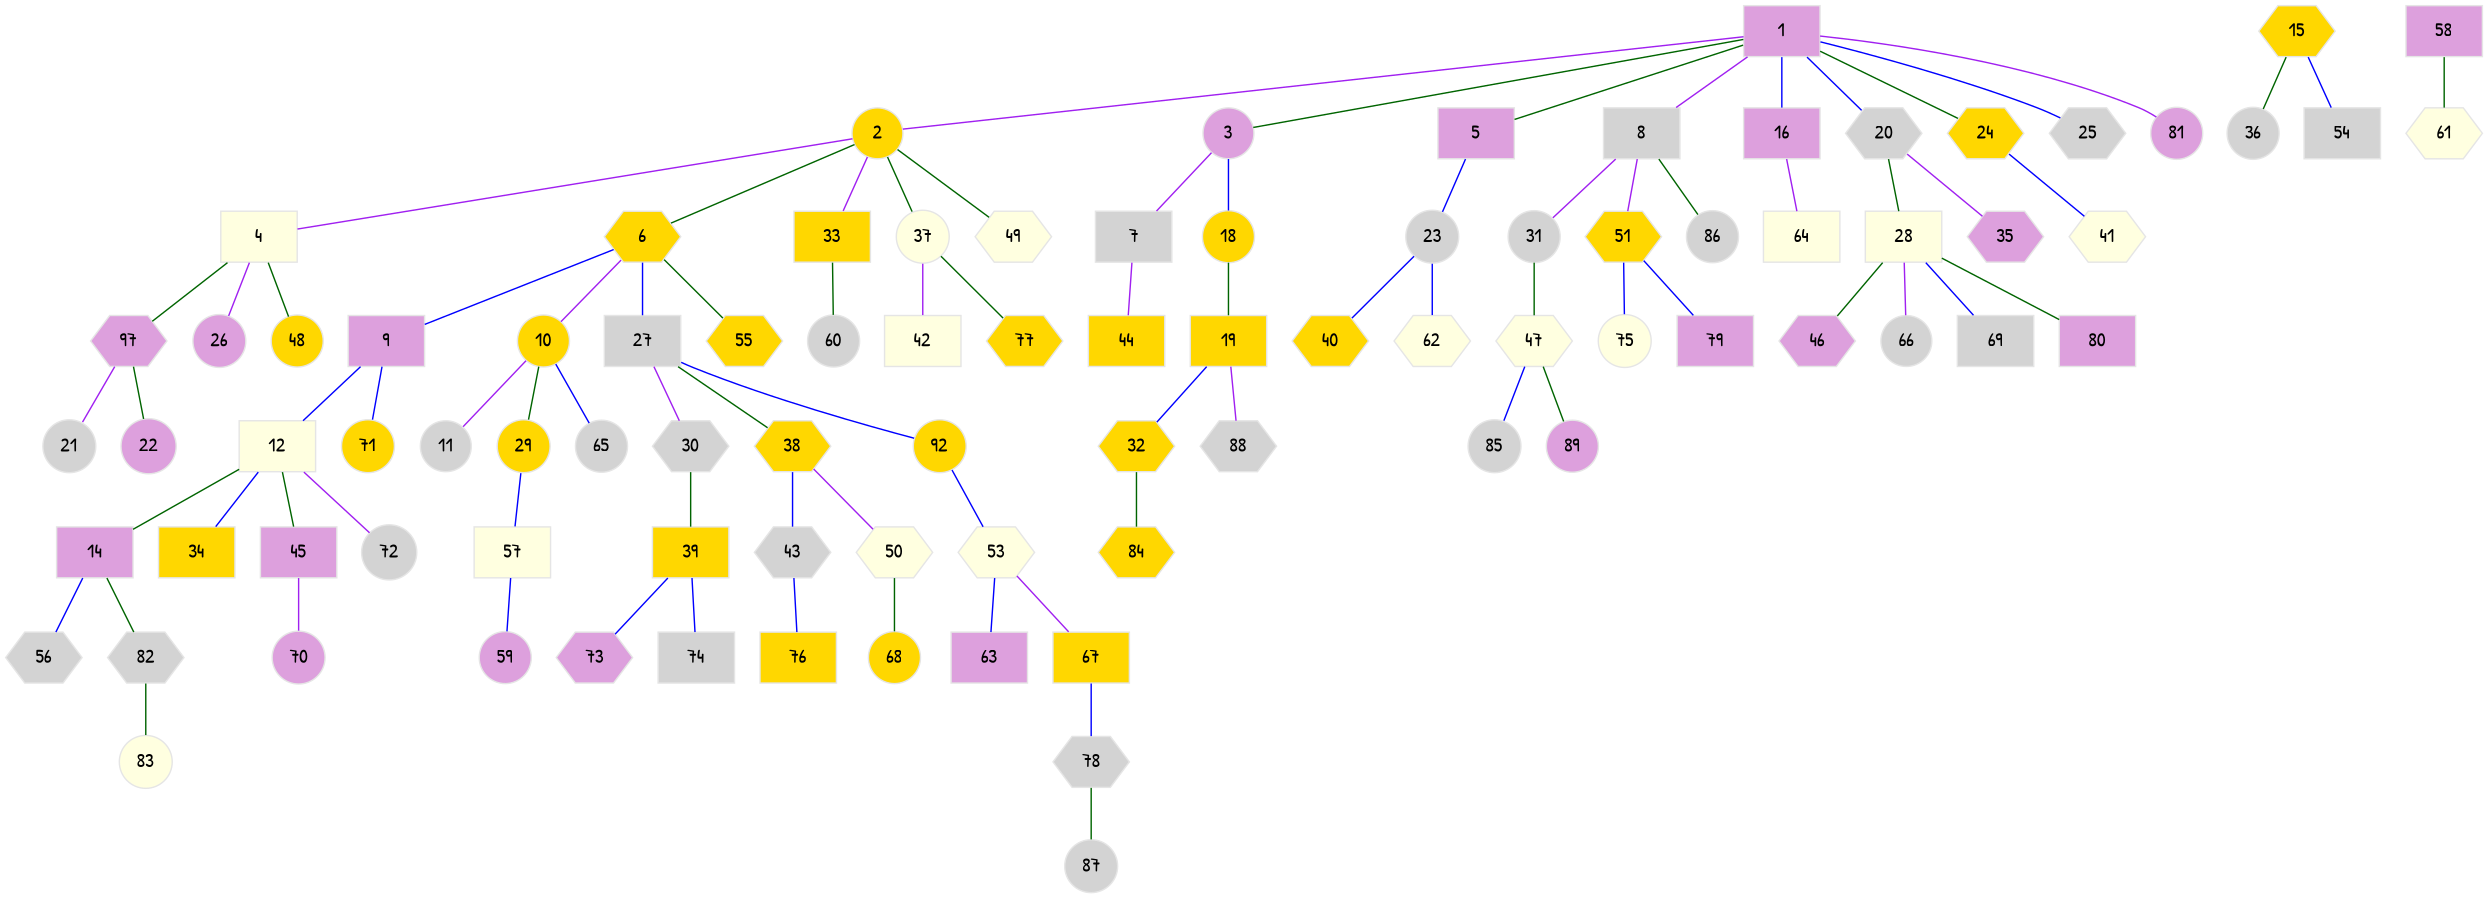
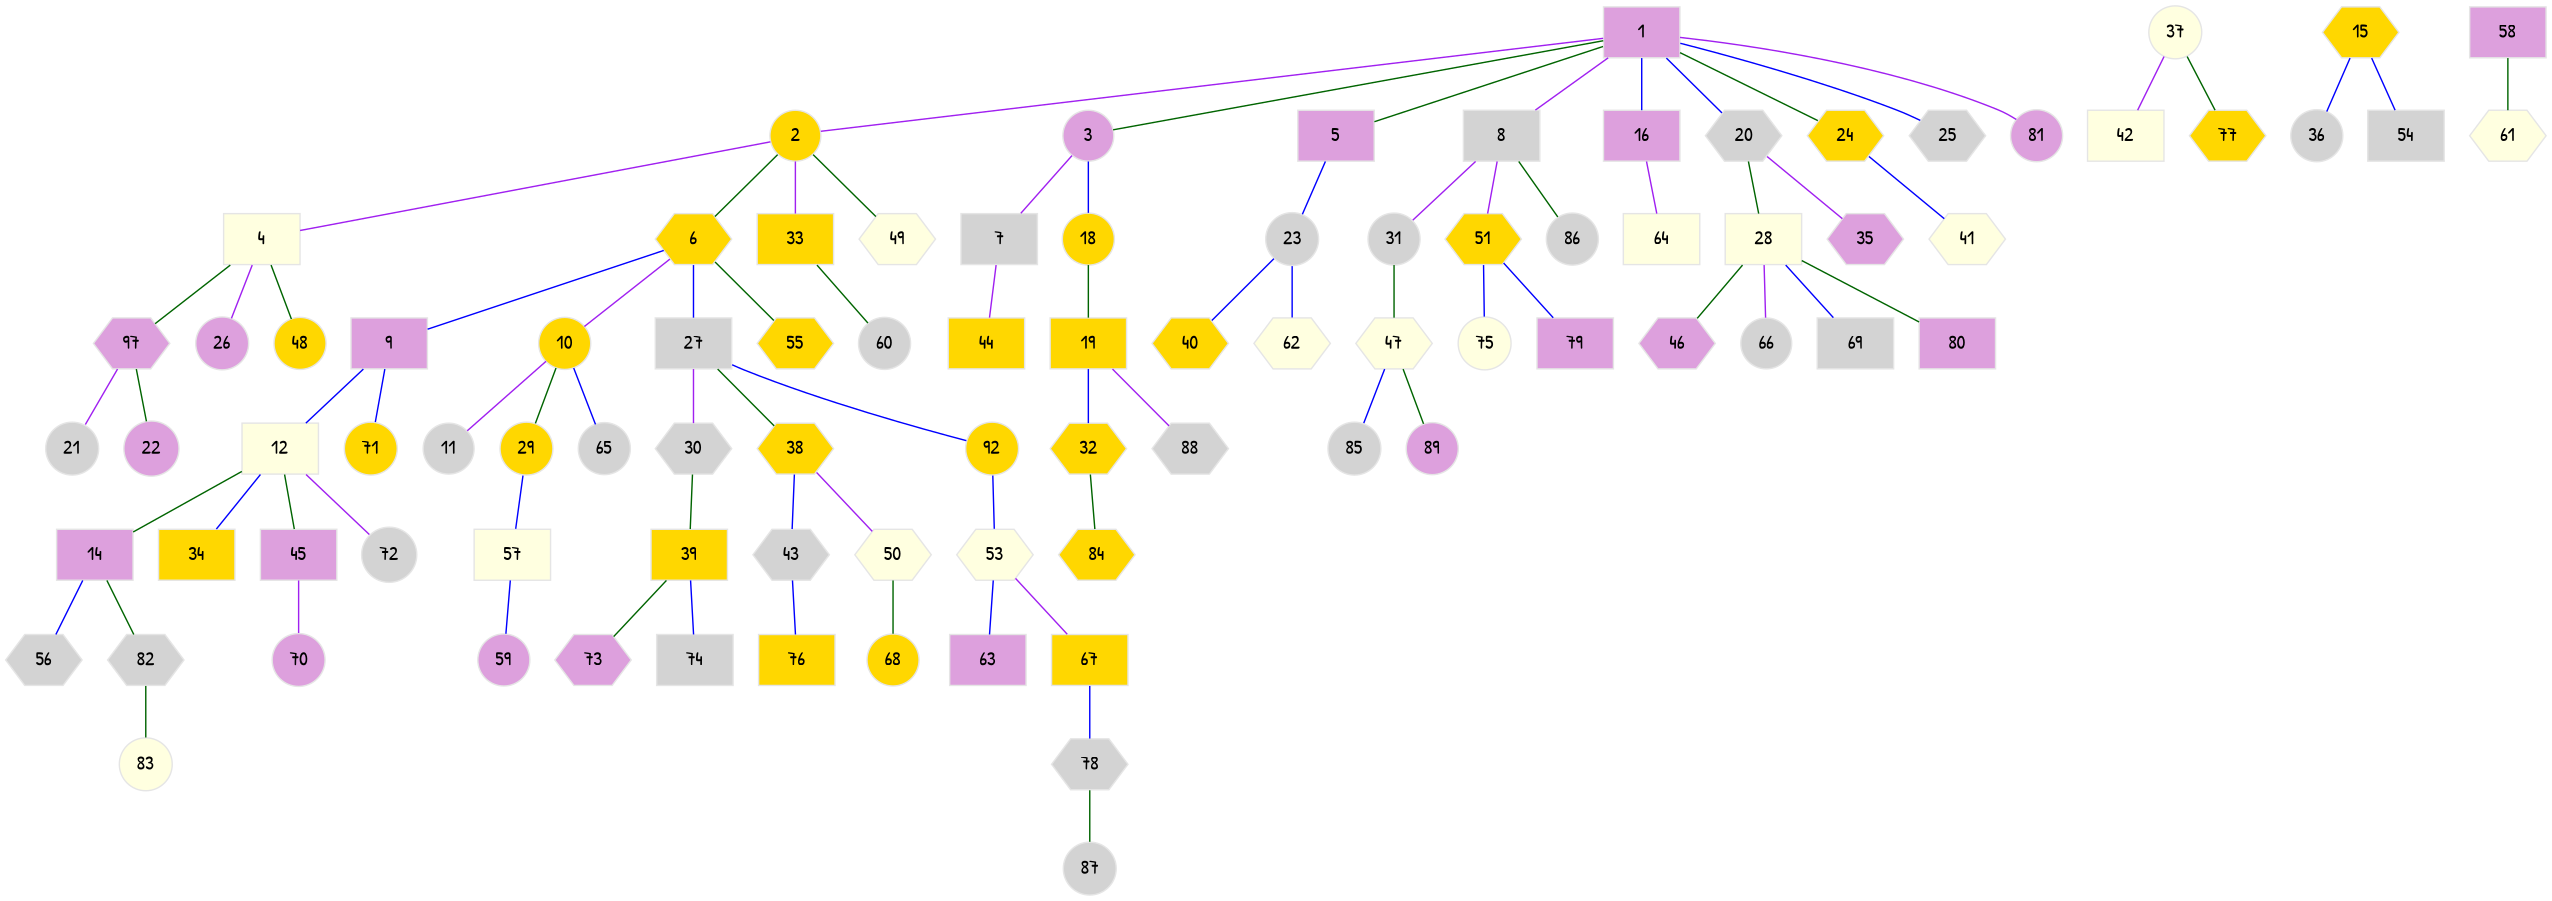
  graph {
    fontname="Patrick Hand"
    node [color=gray90 fillcolor=lightgrey fontname="Patrick Hand" shape=circle style=filled]
    edge [color=darkgreen fontname="Patrick Hand"]
    1 [fillcolor=plum shape=box]
    2 [fillcolor=gold]
    3 [fillcolor=plum]
    5 [fillcolor=plum shape=box]
    8 [shape=box]
    16 [fillcolor=plum shape=box]
    20 [shape=hexagon]
    24 [fillcolor=gold shape=hexagon]
    25 [shape=hexagon]
    81 [fillcolor=plum]
    4 [fillcolor=lightyellow shape=box]
    6 [fillcolor=gold shape=hexagon]
    33 [fillcolor=gold shape=box]
    37 [fillcolor=lightyellow]
    49 [fillcolor=lightyellow shape=hexagon]
    7 [shape=box]
    18 [fillcolor=gold]
    23
    31
    51 [fillcolor=gold shape=hexagon]
    86
    64 [fillcolor=lightyellow shape=box]
    28 [fillcolor=lightyellow shape=box]
    35 [fillcolor=plum shape=hexagon]
    41 [fillcolor=lightyellow shape=hexagon]
    n26 [fillcolor=plum label=97 shape=hexagon]
    26 [fillcolor=plum]
    48 [fillcolor=gold]
    9 [fillcolor=plum shape=box]
    10 [fillcolor=gold]
    27 [shape=box]
    55 [fillcolor=gold shape=hexagon]
    60
    42 [fillcolor=lightyellow shape=box]
    77 [fillcolor=gold shape=hexagon]
    44 [fillcolor=gold shape=box]
    19 [fillcolor=gold shape=box]
    21
    22 [fillcolor=plum]
    40 [fillcolor=gold shape=hexagon]
    62 [fillcolor=lightyellow shape=hexagon]
    12 [fillcolor=lightyellow shape=box]
    71 [fillcolor=gold]
    11
    29 [fillcolor=gold]
    65
    30 [shape=hexagon]
    38 [fillcolor=gold shape=hexagon]
    n49 [fillcolor=gold label=92]
    47 [fillcolor=lightyellow shape=hexagon]
    75 [fillcolor=lightyellow]
    79 [fillcolor=plum shape=box]
    14 [fillcolor=plum shape=box]
    34 [fillcolor=gold shape=box]
    45 [fillcolor=plum shape=box]
    72
    57 [fillcolor=lightyellow shape=box]
    56 [shape=hexagon]
    82 [shape=hexagon]
    70 [fillcolor=plum]
    15 [fillcolor=gold shape=hexagon]
    36
    54 [shape=box]
    58 [fillcolor=plum shape=box]
    61 [fillcolor=lightyellow shape=hexagon]
    83 [fillcolor=lightyellow]
    32 [fillcolor=gold shape=hexagon]
    88 [shape=hexagon]
    84 [fillcolor=gold shape=hexagon]
    46 [fillcolor=plum shape=hexagon]
    66
    69 [shape=box]
    80 [fillcolor=plum shape=box]
    39 [fillcolor=gold shape=box]
    43 [shape=hexagon]
    50 [fillcolor=lightyellow shape=hexagon]
    53 [fillcolor=lightyellow shape=hexagon]
    59 [fillcolor=plum]
    73 [fillcolor=plum shape=hexagon]
    74 [shape=box]
    85
    89 [fillcolor=plum]
    76 [fillcolor=gold shape=box]
    68 [fillcolor=gold]
    63 [fillcolor=plum shape=box]
    67 [fillcolor=gold shape=box]
    78 [shape=hexagon]
    87
    1 -- 2 [color=purple]
    1 -- 3
    1 -- 5
    1 -- 8 [color=purple]
    1 -- 16 [color=blue]
    1 -- 20 [color=blue]
    1 -- 24
    1 -- 25 [color=blue]
    1 -- 81 [color=purple]
    2 -- 4 [color=purple]
    2 -- 6
    2 -- 33 [color=purple]
-   2 -- 37
    2 -- 49
    3 -- 7 [color=purple]
    3 -- 18 [color=blue]
    5 -- 23 [color=blue]
    8 -- 31 [color=purple]
    8 -- 51 [color=purple]
    8 -- 86
    16 -- 64 [color=purple]
    20 -- 28
    20 -- 35 [color=purple]
    24 -- 41 [color=blue]
    4 -- n26
    4 -- 26 [color=purple]
    4 -- 48
    6 -- 9 [color=blue]
    6 -- 10 [color=purple]
    6 -- 27 [color=blue]
    6 -- 55
    33 -- 60
    37 -- 42 [color=purple]
    37 -- 77
    7 -- 44 [color=purple]
    18 -- 19
    23 -- 40 [color=blue]
    23 -- 62 [color=blue]
    31 -- 47
    51 -- 75 [color=blue]
    51 -- 79 [color=blue]
    28 -- 46
    28 -- 66 [color=purple]
    28 -- 69 [color=blue]
    28 -- 80
    n26 -- 21 [color=purple]
    n26 -- 22
    9 -- 12 [color=blue]
    9 -- 71 [color=blue]
    10 -- 11 [color=purple]
    10 -- 29
    10 -- 65 [color=blue]
    27 -- 30 [color=purple]
    27 -- 38
    27 -- n49 [color=blue]
    19 -- 32 [color=blue]
    19 -- 88 [color=purple]
    12 -- 14
    12 -- 34 [color=blue]
    12 -- 45
    12 -- 72 [color=purple]
    29 -- 57 [color=blue]
    30 -- 39
    38 -- 43 [color=blue]
    38 -- 50 [color=purple]
    n49 -- 53 [color=blue]
    47 -- 85 [color=blue]
    47 -- 89
    14 -- 56 [color=blue]
    14 -- 82
    45 -- 70 [color=purple]
    57 -- 59 [color=blue]
    82 -- 83
-   15 -- 36
+   15 -- 36 [color=blue]
    15 -- 54 [color=blue]
    58 -- 61
    32 -- 84
-   39 -- 73 [color=blue]
+   39 -- 73
    39 -- 74 [color=blue]
    43 -- 76 [color=blue]
    50 -- 68
    53 -- 63 [color=blue]
    53 -- 67 [color=purple]
    67 -- 78 [color=blue]
    78 -- 87
  }
